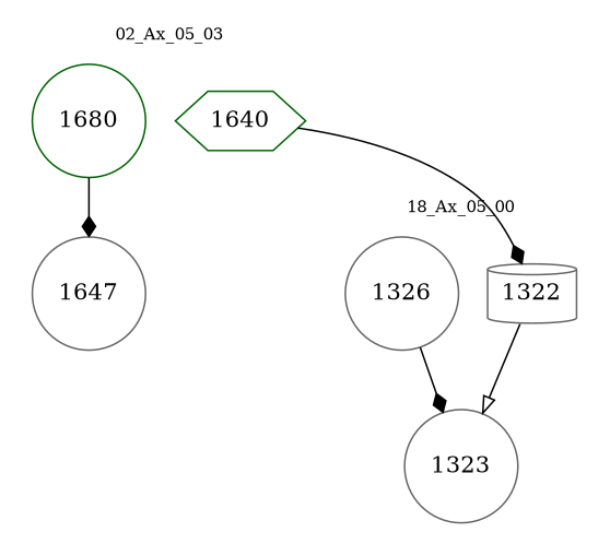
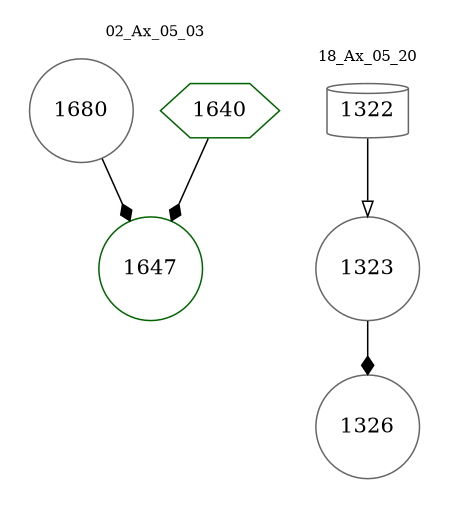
  digraph {
    node [color=gray40 shape=circle]
    edge [arrowhead=diamond color=black]
    n1 [color=darkgreen label=1640 shape=hexagon]
-   n2 [label=1647]
-   n3 [color=darkgreen label=1680]
+   n2 [color=darkgreen label=1647]
+   n3 [label=1680]
    n4 [label=1322 shape=cylinder]
    n5 [label=1323]
    n6 [label=1326]
    subgraph cluster_1 {
      color=white
      fontsize=10
      label="02_Ax_05_03"
      n1
      n2
      n3
    }
    subgraph cluster_2 {
      color=white
      fontsize=10
-     label="18_Ax_05_00"
+     label="18_Ax_05_20"
      n4
      n5
      n6
    }
-   n1 -> n4
+   n1 -> n2
    n3 -> n2
    n4 -> n5 [arrowhead=onormal]
-   n6 -> n5
+   n5 -> n6
  }
